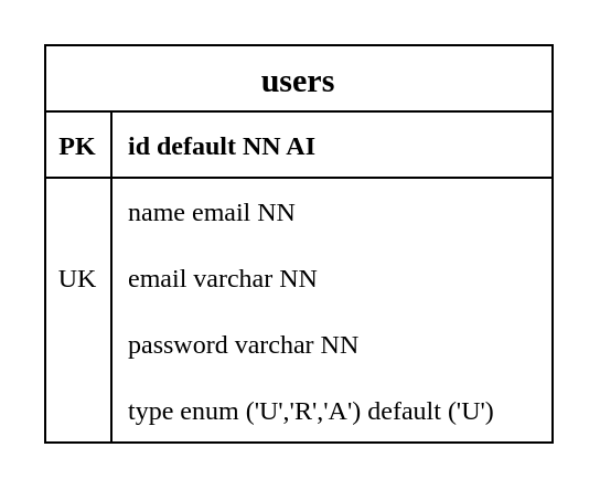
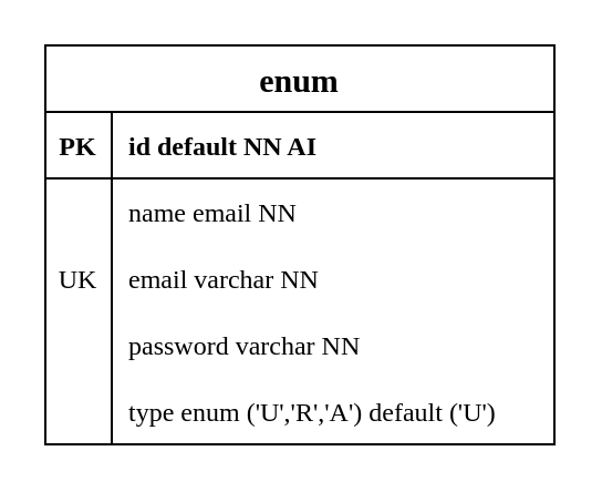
  <mxCell id="0" />
  <mxCell id="1" parent="0" />
- <mxCell id="2" value="users" style="shape=table;startSize=30;container=1;collapsible=1;childLayout=tableLayout;fixedRows=1;rowLines=0;fontStyle=1;align=center;resizeLast=1;rounded=0;horizontal=1;verticalAlign=middle;fontSize=15;swimlaneLine=1;sketch=0;labelBorderColor=none;fontFamily=Times New Roman;" parent="1" vertex="1"><mxGeometry x="20" y="20" width="230" height="180" as="geometry"><mxRectangle x="530" y="150" width="90" height="30" as="alternateBounds" /></mxGeometry></mxCell>
+ <mxCell id="2" value="enum" style="shape=table;startSize=30;container=1;collapsible=1;childLayout=tableLayout;fixedRows=1;rowLines=0;fontStyle=1;align=center;resizeLast=1;rounded=0;horizontal=1;verticalAlign=middle;fontSize=15;swimlaneLine=1;sketch=0;labelBorderColor=none;fontFamily=Times New Roman;" parent="1" vertex="1"><mxGeometry x="20" y="20" width="230" height="180" as="geometry"><mxRectangle x="530" y="150" width="90" height="30" as="alternateBounds" /></mxGeometry></mxCell>
  <mxCell id="3" value="" style="shape=tableRow;horizontal=0;startSize=0;swimlaneHead=0;swimlaneBody=0;fillColor=none;collapsible=0;dropTarget=0;points=[[0,0.5],[1,0.5]];portConstraint=eastwest;top=0;left=0;right=0;bottom=1;rounded=0;labelBorderColor=none;fontFamily=Times New Roman;" parent="2" vertex="1"><mxGeometry y="30" width="230" height="30" as="geometry" /></mxCell>
  <mxCell id="4" value="PK" style="shape=partialRectangle;connectable=0;fillColor=none;top=0;left=0;bottom=0;right=0;fontStyle=1;overflow=hidden;rounded=0;labelBorderColor=none;fontFamily=Times New Roman;" parent="3" vertex="1"><mxGeometry width="30" height="30" as="geometry"><mxRectangle width="30" height="30" as="alternateBounds" /></mxGeometry></mxCell>
  <mxCell id="5" value="id default NN AI" style="shape=partialRectangle;connectable=0;fillColor=none;top=0;left=0;bottom=0;right=0;align=left;spacingLeft=6;fontStyle=1;overflow=hidden;rounded=0;sketch=1;labelBorderColor=none;fontFamily=Times New Roman;" parent="3" vertex="1"><mxGeometry x="30" width="200" height="30" as="geometry"><mxRectangle width="200" height="30" as="alternateBounds" /></mxGeometry></mxCell>
  <mxCell id="6" value="" style="shape=tableRow;horizontal=0;startSize=0;swimlaneHead=0;swimlaneBody=0;fillColor=none;collapsible=0;dropTarget=0;points=[[0,0.5],[1,0.5]];portConstraint=eastwest;top=0;left=0;right=0;bottom=0;rounded=0;labelBorderColor=none;fontFamily=Times New Roman;" parent="2" vertex="1"><mxGeometry y="60" width="230" height="30" as="geometry" /></mxCell>
  <mxCell id="7" value="" style="shape=partialRectangle;connectable=0;fillColor=none;top=0;left=0;bottom=0;right=0;editable=1;overflow=hidden;rounded=0;labelBorderColor=none;fontFamily=Times New Roman;" parent="6" vertex="1"><mxGeometry width="30" height="30" as="geometry"><mxRectangle width="30" height="30" as="alternateBounds" /></mxGeometry></mxCell>
  <mxCell id="8" value="name email NN" style="shape=partialRectangle;connectable=0;fillColor=none;top=0;left=0;bottom=0;right=0;align=left;spacingLeft=6;overflow=hidden;rounded=0;sketch=1;labelBorderColor=none;fontFamily=Times New Roman;" parent="6" vertex="1"><mxGeometry x="30" width="200" height="30" as="geometry"><mxRectangle width="200" height="30" as="alternateBounds" /></mxGeometry></mxCell>
  <mxCell id="9" style="shape=tableRow;horizontal=0;startSize=0;swimlaneHead=0;swimlaneBody=0;fillColor=none;collapsible=0;dropTarget=0;points=[[0,0.5],[1,0.5]];portConstraint=eastwest;top=0;left=0;right=0;bottom=0;rounded=0;labelBorderColor=none;fontFamily=Times New Roman;" parent="2" vertex="1"><mxGeometry y="90" width="230" height="30" as="geometry" /></mxCell>
  <mxCell id="10" value="UK" style="shape=partialRectangle;connectable=0;fillColor=none;top=0;left=0;bottom=0;right=0;editable=1;overflow=hidden;rounded=0;labelBorderColor=none;fontFamily=Times New Roman;" parent="9" vertex="1"><mxGeometry width="30" height="30" as="geometry"><mxRectangle width="30" height="30" as="alternateBounds" /></mxGeometry></mxCell>
  <mxCell id="11" value="email varchar NN" style="shape=partialRectangle;connectable=0;fillColor=none;top=0;left=0;bottom=0;right=0;align=left;spacingLeft=6;overflow=hidden;rounded=0;sketch=1;labelBorderColor=none;fontFamily=Times New Roman;" parent="9" vertex="1"><mxGeometry x="30" width="200" height="30" as="geometry"><mxRectangle width="200" height="30" as="alternateBounds" /></mxGeometry></mxCell>
  <mxCell id="12" value="" style="shape=tableRow;horizontal=0;startSize=0;swimlaneHead=0;swimlaneBody=0;fillColor=none;collapsible=0;dropTarget=0;points=[[0,0.5],[1,0.5]];portConstraint=eastwest;top=0;left=0;right=0;bottom=0;rounded=0;labelBorderColor=none;fontFamily=Times New Roman;" parent="2" vertex="1"><mxGeometry y="120" width="230" height="30" as="geometry" /></mxCell>
  <mxCell id="13" value="" style="shape=partialRectangle;connectable=0;fillColor=none;top=0;left=0;bottom=0;right=0;editable=1;overflow=hidden;rounded=0;labelBorderColor=none;fontFamily=Times New Roman;" parent="12" vertex="1"><mxGeometry width="30" height="30" as="geometry"><mxRectangle width="30" height="30" as="alternateBounds" /></mxGeometry></mxCell>
  <mxCell id="14" value="password varchar NN" style="shape=partialRectangle;connectable=0;fillColor=none;top=0;left=0;bottom=0;right=0;align=left;spacingLeft=6;overflow=hidden;rounded=0;sketch=1;labelBorderColor=none;fontFamily=Times New Roman;" parent="12" vertex="1"><mxGeometry x="30" width="200" height="30" as="geometry"><mxRectangle width="200" height="30" as="alternateBounds" /></mxGeometry></mxCell>
  <mxCell id="15" style="shape=tableRow;horizontal=0;startSize=0;swimlaneHead=0;swimlaneBody=0;fillColor=none;collapsible=0;dropTarget=0;points=[[0,0.5],[1,0.5]];portConstraint=eastwest;top=0;left=0;right=0;bottom=0;rounded=0;labelBorderColor=none;fontFamily=Times New Roman;" parent="2" vertex="1"><mxGeometry y="150" width="230" height="30" as="geometry" /></mxCell>
  <mxCell id="16" style="shape=partialRectangle;connectable=0;fillColor=none;top=0;left=0;bottom=0;right=0;editable=1;overflow=hidden;rounded=0;labelBorderColor=none;fontFamily=Times New Roman;" parent="15" vertex="1"><mxGeometry width="30" height="30" as="geometry"><mxRectangle width="30" height="30" as="alternateBounds" /></mxGeometry></mxCell>
  <mxCell id="17" value="type enum ('U','R','A') default ('U')" style="shape=partialRectangle;connectable=0;fillColor=none;top=0;left=0;bottom=0;right=0;align=left;spacingLeft=6;overflow=hidden;rounded=0;sketch=1;labelBorderColor=none;fontFamily=Times New Roman;" parent="15" vertex="1"><mxGeometry x="30" width="200" height="30" as="geometry"><mxRectangle width="200" height="30" as="alternateBounds" /></mxGeometry></mxCell>
